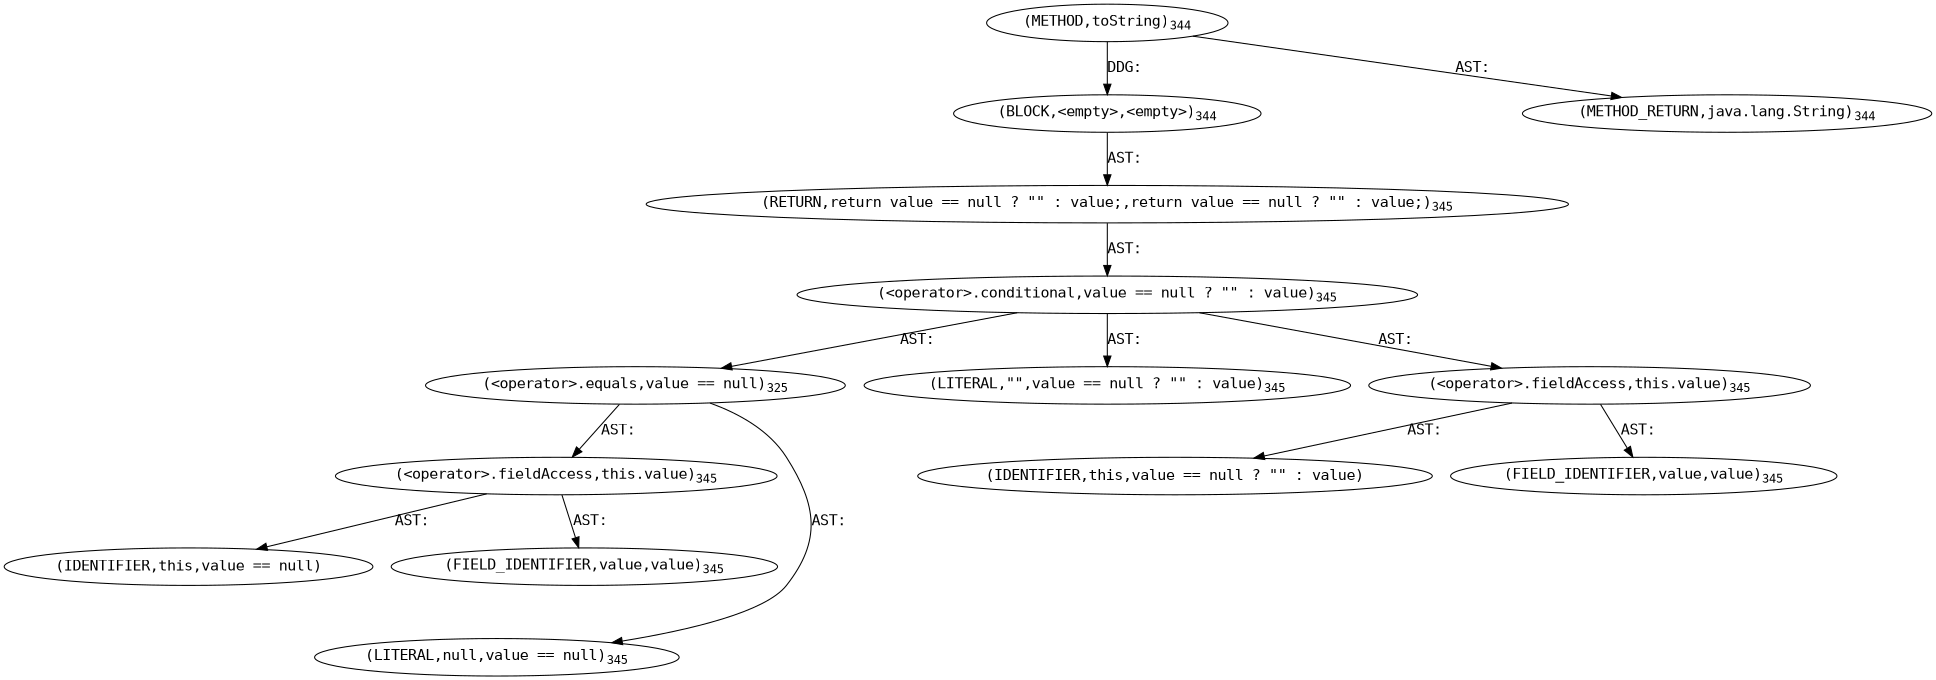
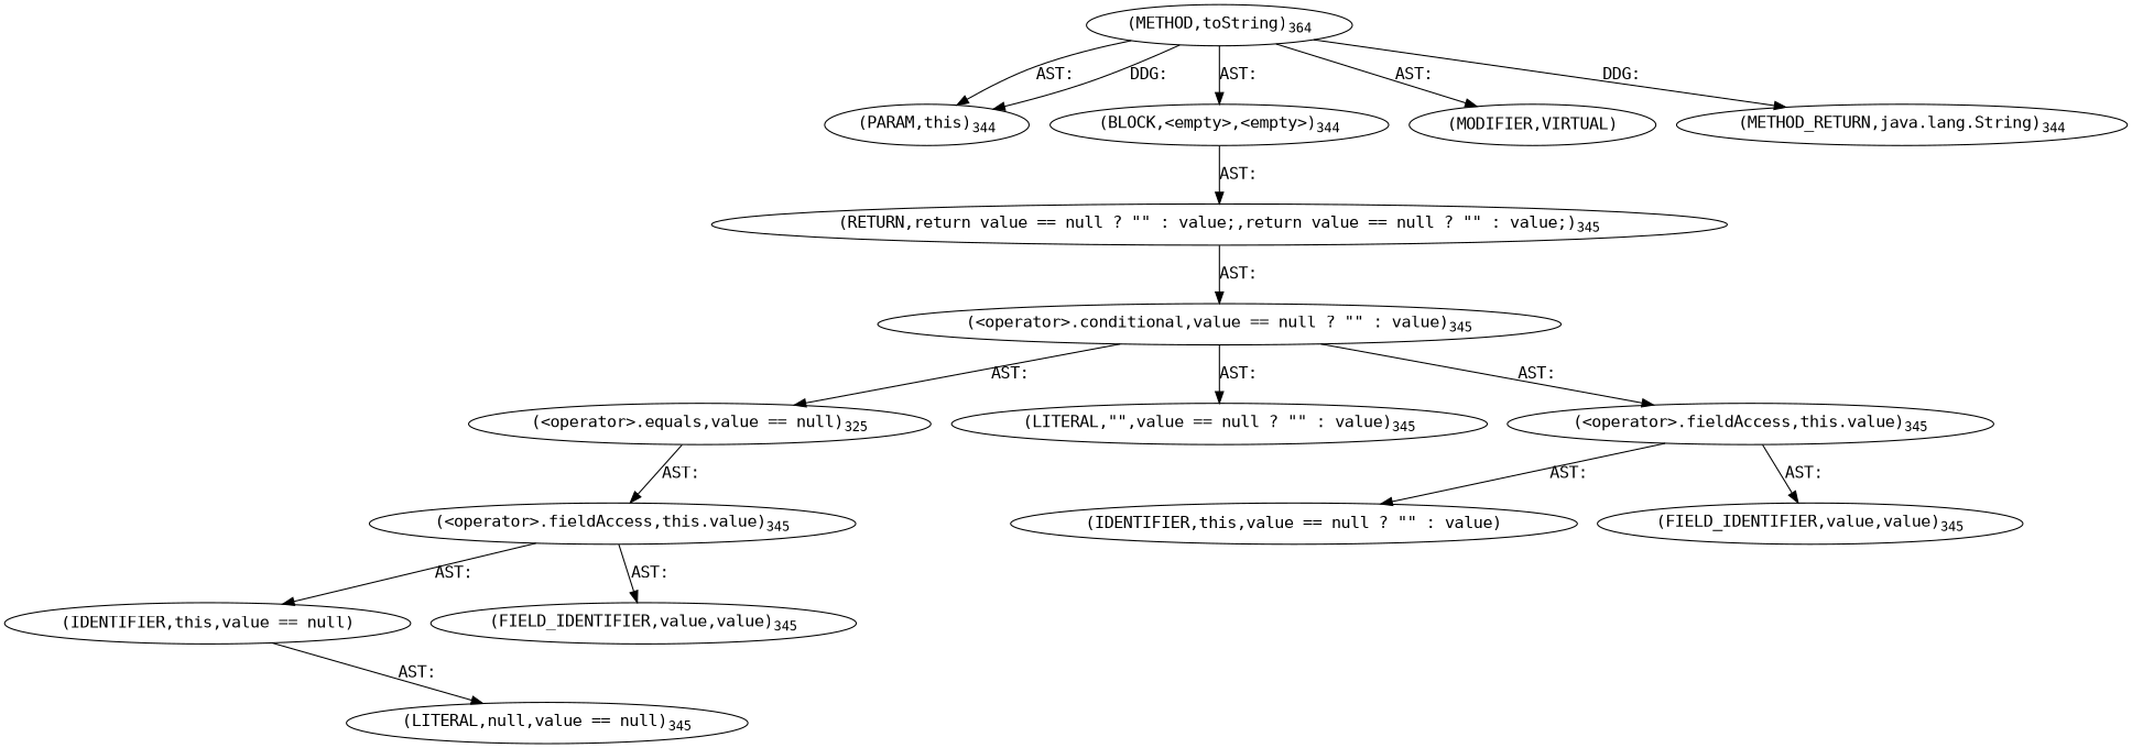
  digraph {
    fontname="DejaVu Sans Mono"
    node [fontname="DejaVu Sans Mono"]
    edge [fontname="DejaVu Sans Mono"]
-   n1 [label=<(METHOD,toString)<SUB>344</SUB>>]
+   n1 [label=<(METHOD,toString)<SUB>364</SUB>>]
+   n2 [label=<(PARAM,this)<SUB>344</SUB>>]
    n3 [label=<(BLOCK,&lt;empty&gt;,&lt;empty&gt;)<SUB>344</SUB>>]
+   n4 [label=<(MODIFIER,VIRTUAL)>]
    n5 [label=<(METHOD_RETURN,java.lang.String)<SUB>344</SUB>>]
    n6 [label=<(RETURN,return value == null ? &quot;&quot; : value;,return value == null ? &quot;&quot; : value;)<SUB>345</SUB>>]
    n7 [label=<(&lt;operator&gt;.conditional,value == null ? &quot;&quot; : value)<SUB>345</SUB>>]
    n8 [label=<(&lt;operator&gt;.equals,value == null)<SUB>325</SUB>>]
    n9 [label=<(LITERAL,&quot;&quot;,value == null ? &quot;&quot; : value)<SUB>345</SUB>>]
    n10 [label=<(&lt;operator&gt;.fieldAccess,this.value)<SUB>345</SUB>>]
    n11 [label=<(&lt;operator&gt;.fieldAccess,this.value)<SUB>345</SUB>>]
    n12 [label=<(LITERAL,null,value == null)<SUB>345</SUB>>]
    n13 [label=<(IDENTIFIER,this,value == null ? &quot;&quot; : value)>]
    n14 [label=<(FIELD_IDENTIFIER,value,value)<SUB>345</SUB>>]
    n15 [label=<(IDENTIFIER,this,value == null)>]
    n16 [label=<(FIELD_IDENTIFIER,value,value)<SUB>345</SUB>>]
-   n1 -> n3 [label="DDG: "]
-   n1 -> n5 [label="AST: "]
+   n1 -> n2 [label="AST: "]
+   n1 -> n2 [label="DDG: "]
+   n1 -> n3 [label="AST: "]
+   n1 -> n4 [label="AST: "]
+   n1 -> n5 [label="DDG: "]
    n3 -> n6 [label="AST: "]
    n6 -> n7 [label="AST: "]
    n7 -> n8 [label="AST: "]
    n7 -> n9 [label="AST: "]
    n7 -> n10 [label="AST: "]
    n8 -> n11 [label="AST: "]
-   n8 -> n12 [label="AST: "]
+   n15 -> n12 [label="AST: "]
    n10 -> n13 [label="AST: "]
    n10 -> n14 [label="AST: "]
    n11 -> n15 [label="AST: "]
    n11 -> n16 [label="AST: "]
  }
